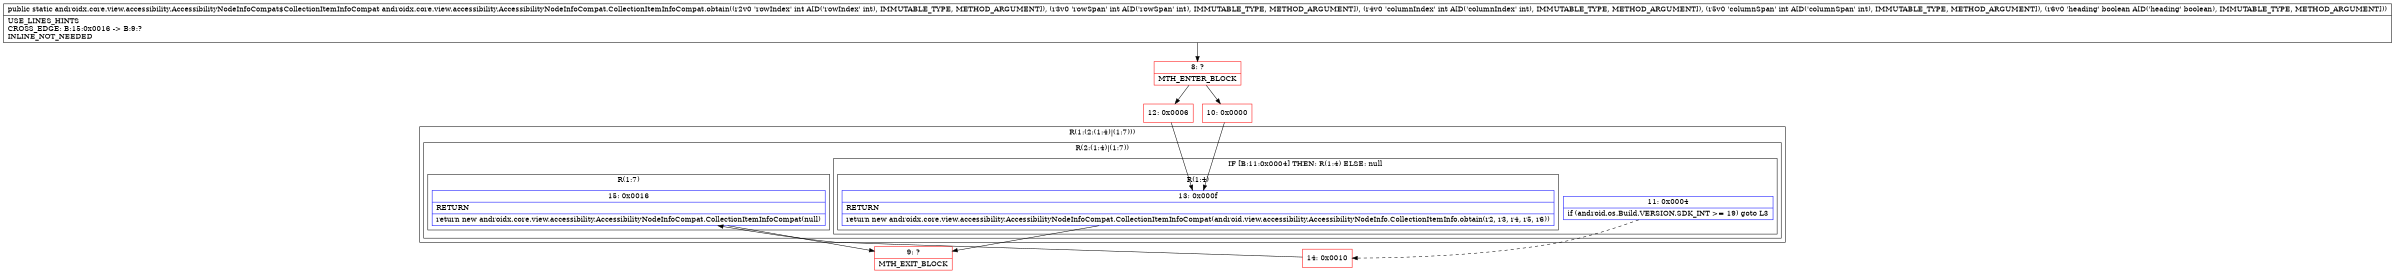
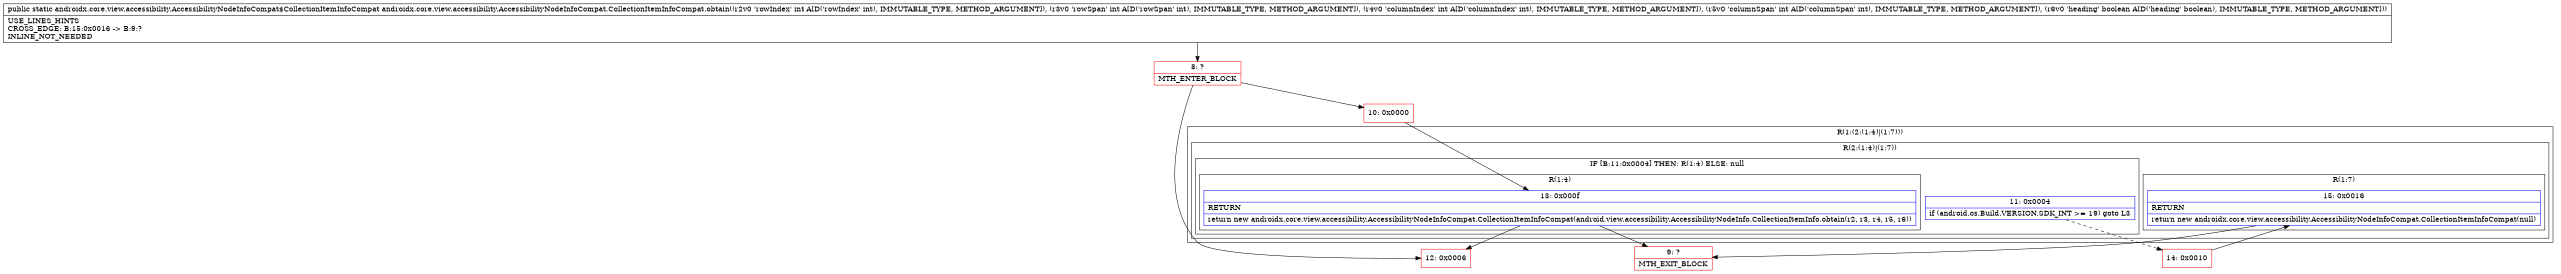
  digraph {
    node [color=red shape=record]
    n1 [color=blue label="{13\:\ 0x000f|RETURN\l|return new androidx.core.view.accessibility.AccessibilityNodeInfoCompat.CollectionItemInfoCompat(android.view.accessibility.AccessibilityNodeInfo.CollectionItemInfo.obtain(r2, r3, r4, r5, r6))\l}"]
    n2 [color=blue label="{11\:\ 0x0004|if (android.os.Build.VERSION.SDK_INT \>= 19) goto L3\l}"]
    n3 [color=blue label="{15\:\ 0x0016|RETURN\l|return new androidx.core.view.accessibility.AccessibilityNodeInfoCompat.CollectionItemInfoCompat(null)\l}"]
    n4 [label="{9\:\ ?|MTH_EXIT_BLOCK\l}"]
    n5 [label="{14\:\ 0x0010}"]
    n6 [label="{12\:\ 0x0006}"]
    n7 [label="{8\:\ ?|MTH_ENTER_BLOCK\l}"]
    n8 [label="{10\:\ 0x0000}"]
    n9 [label="{public static androidx.core.view.accessibility.AccessibilityNodeInfoCompat$CollectionItemInfoCompat androidx.core.view.accessibility.AccessibilityNodeInfoCompat.CollectionItemInfoCompat.obtain((r2v0 'rowIndex' int A[D('rowIndex' int), IMMUTABLE_TYPE, METHOD_ARGUMENT]), (r3v0 'rowSpan' int A[D('rowSpan' int), IMMUTABLE_TYPE, METHOD_ARGUMENT]), (r4v0 'columnIndex' int A[D('columnIndex' int), IMMUTABLE_TYPE, METHOD_ARGUMENT]), (r5v0 'columnSpan' int A[D('columnSpan' int), IMMUTABLE_TYPE, METHOD_ARGUMENT]), (r6v0 'heading' boolean A[D('heading' boolean), IMMUTABLE_TYPE, METHOD_ARGUMENT]))  | USE_LINES_HINTS\lCROSS_EDGE: B:15:0x0016 \-\> B:9:?\lINLINE_NOT_NEEDED\l}" color=""]
    subgraph cluster_1 {
      label="R(1:(2:(1:4)|(1:7)))"
      subgraph cluster_2 {
        label="R(2:(1:4)|(1:7))"
        subgraph cluster_3 {
          label="IF [B:11:0x0004] THEN: R(1:4) ELSE: null"
          n2
          subgraph cluster_4 {
            label="R(1:4)"
            n1
          }
        }
        subgraph cluster_5 {
          label="R(1:7)"
          n3
        }
      }
    }
    n1 -> n4
    n2 -> n5 [style=dashed]
    n3 -> n4
    n5 -> n3
-   n6 -> n1
+   n1 -> n6
    n7 -> n6
    n7 -> n8
    n8 -> n1
    n9 -> n7
  }
